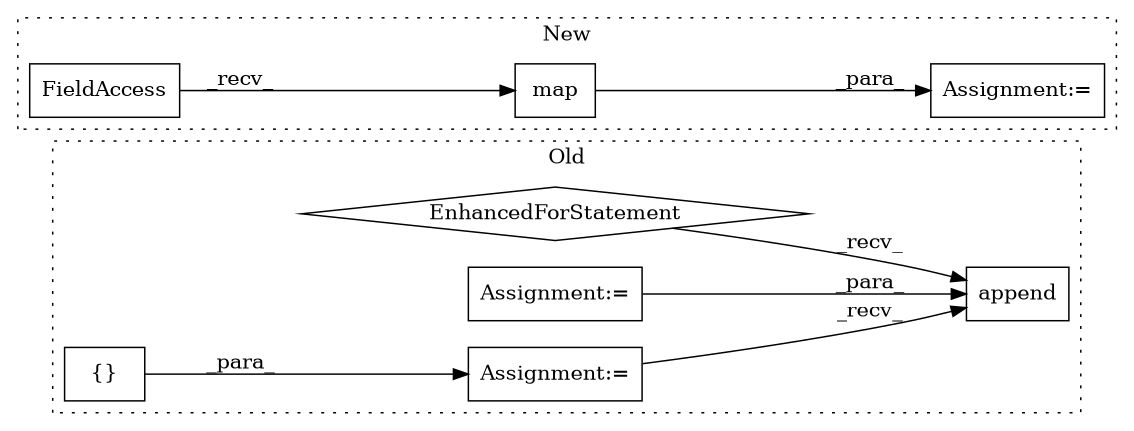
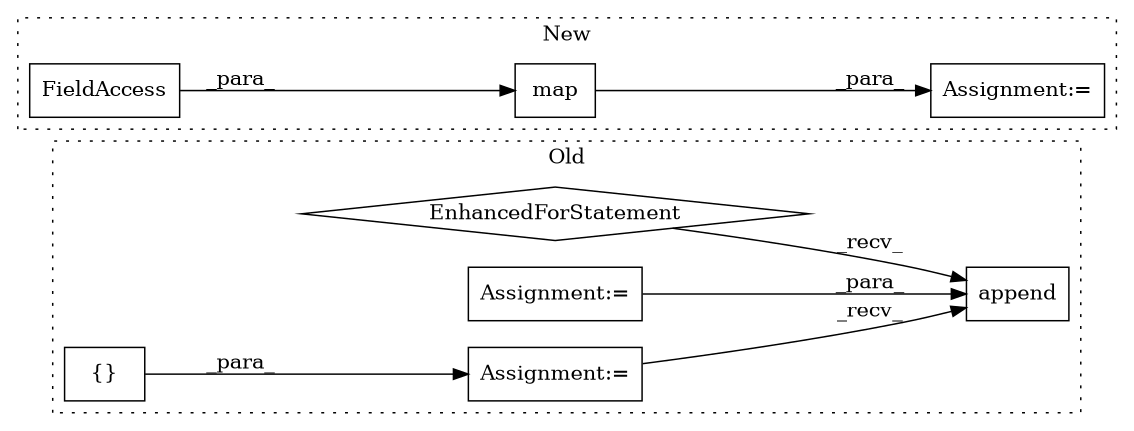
  digraph {
    rankdir=LR
    node [a=7 l="53,2" s="2881,2973" shape=box]
    n1 [a=32 l="7,1" label=append s="3191,3204"]
    n2 [a=70 label=EnhancedForStatement shape=diamond]
    n3 [label="Assignment:="]
    n4 [l=1 label="Assignment:=" s=2860]
    n5 [a=4 l=2 label="{}" s=2873]
    n6 [a=32 l="4,1" label=map s="2483,2523"]
    n7 [l=1 label="Assignment:=" s=2477]
    n8 [a=22 l=5 label=FieldAccess s=2518]
    subgraph cluster_1 {
      label=Old
      style=dotted
      n1
      n2
      n3
      n4
      n5
    }
    subgraph cluster_2 {
      label=New
      style=dotted
      n6
      n7
      n8
    }
    n2 -> n1 [label=_recv_]
    n3 -> n1 [label=_para_]
    n4 -> n1 [label=_recv_]
    n5 -> n4 [label=_para_]
    n6 -> n7 [label=_para_]
-   n8 -> n6 [label=_recv_]
+   n8 -> n6 [label=_para_]
  }
